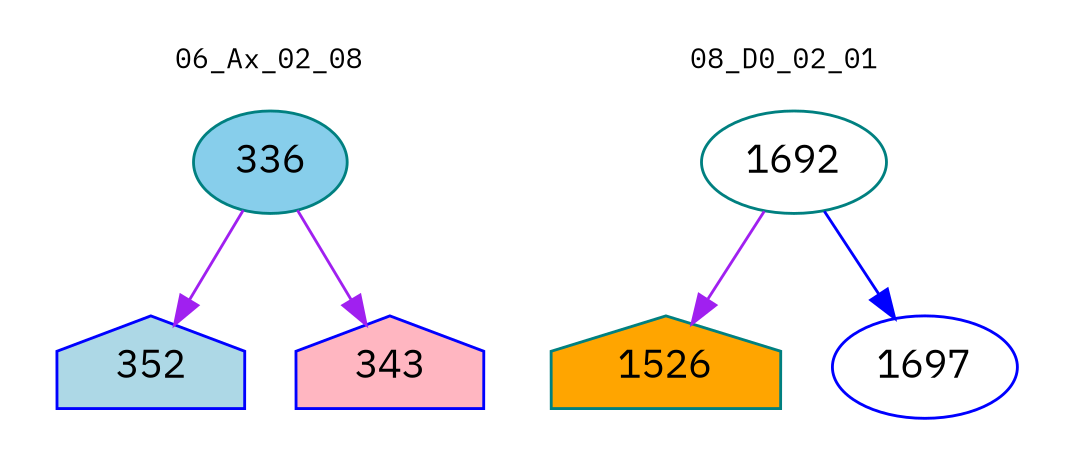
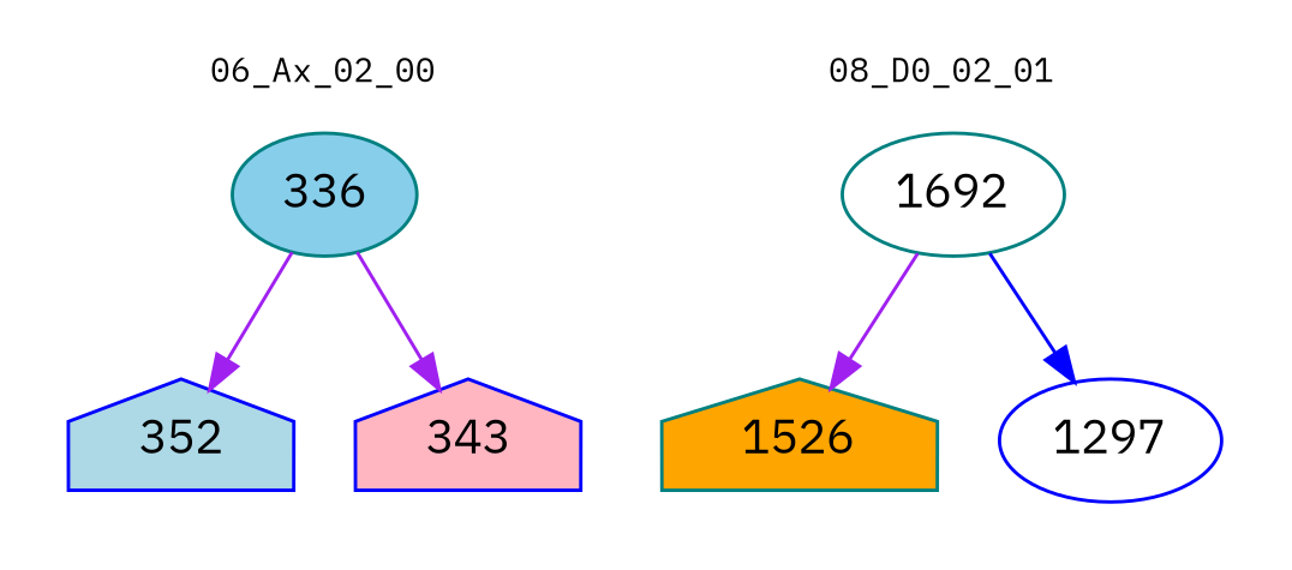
  digraph {
    fontname="IBM Plex Mono"
    node [color=teal fillcolor=white fontname="IBM Plex Mono" shape=ellipse style=filled]
    edge [color=purple fontname="IBM Plex Mono"]
    n1 [fillcolor=skyblue label=336]
    n2 [color=blue fillcolor=lightblue label=352 shape=house]
    n3 [color=blue fillcolor=lightpink label=343 shape=house]
    n4 [label=1692]
    n5 [fillcolor=orange label=1526 shape=house]
-   n6 [color=blue label=1697]
+   n6 [color=blue label=1297]
    subgraph cluster_1 {
      color=white
      fontsize=10
-     label="06_Ax_02_08"
+     label="06_Ax_02_00"
      n1
      n2
      n3
    }
    subgraph cluster_2 {
      color=white
      fontsize=10
      label="08_D0_02_01"
      n4
      n5
      n6
    }
    n1 -> n2
    n1 -> n3
    n4 -> n5
    n4 -> n6 [color=blue]
  }
